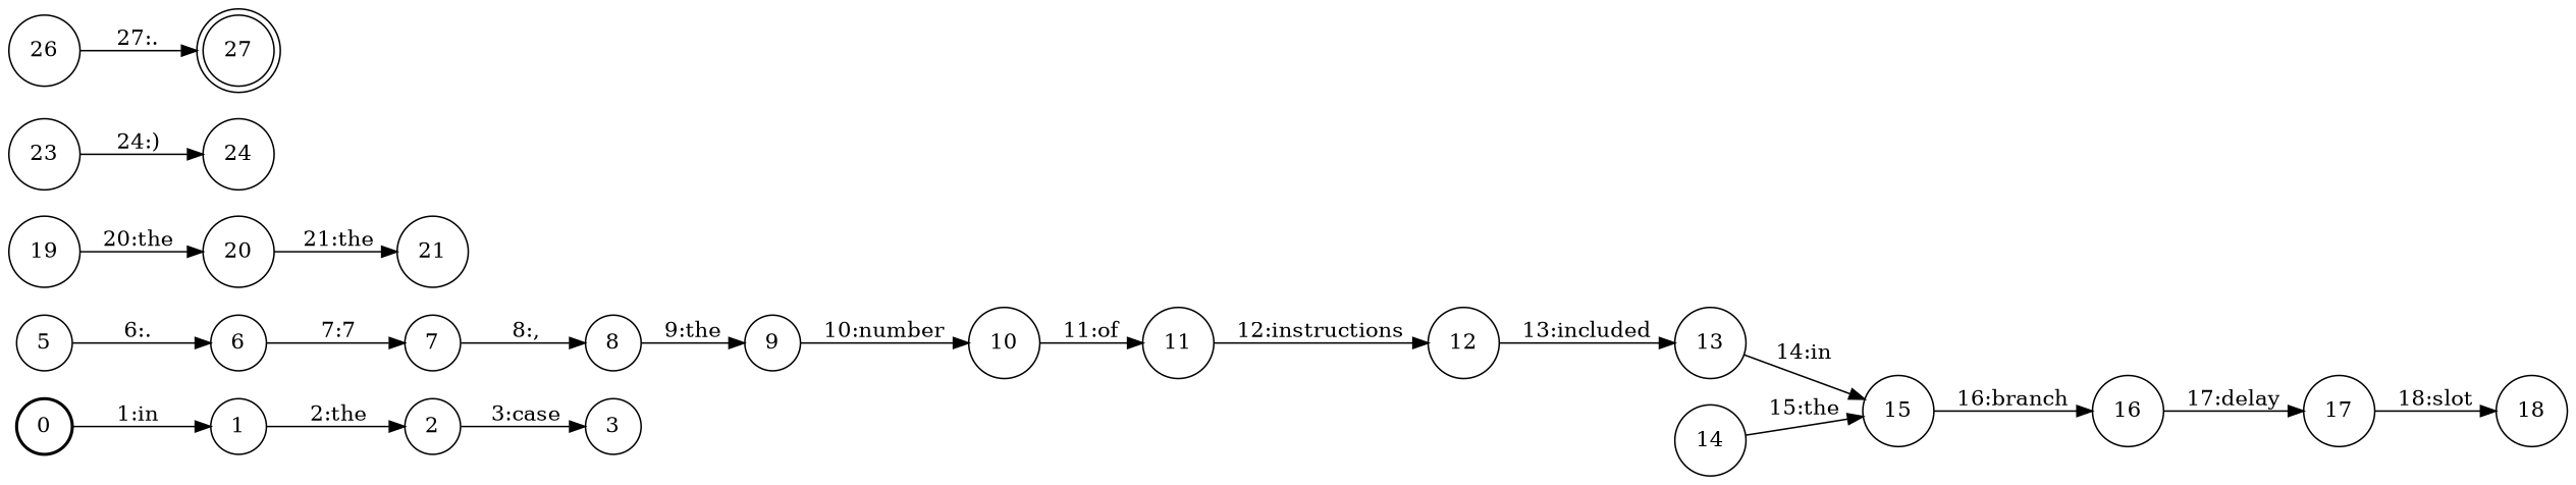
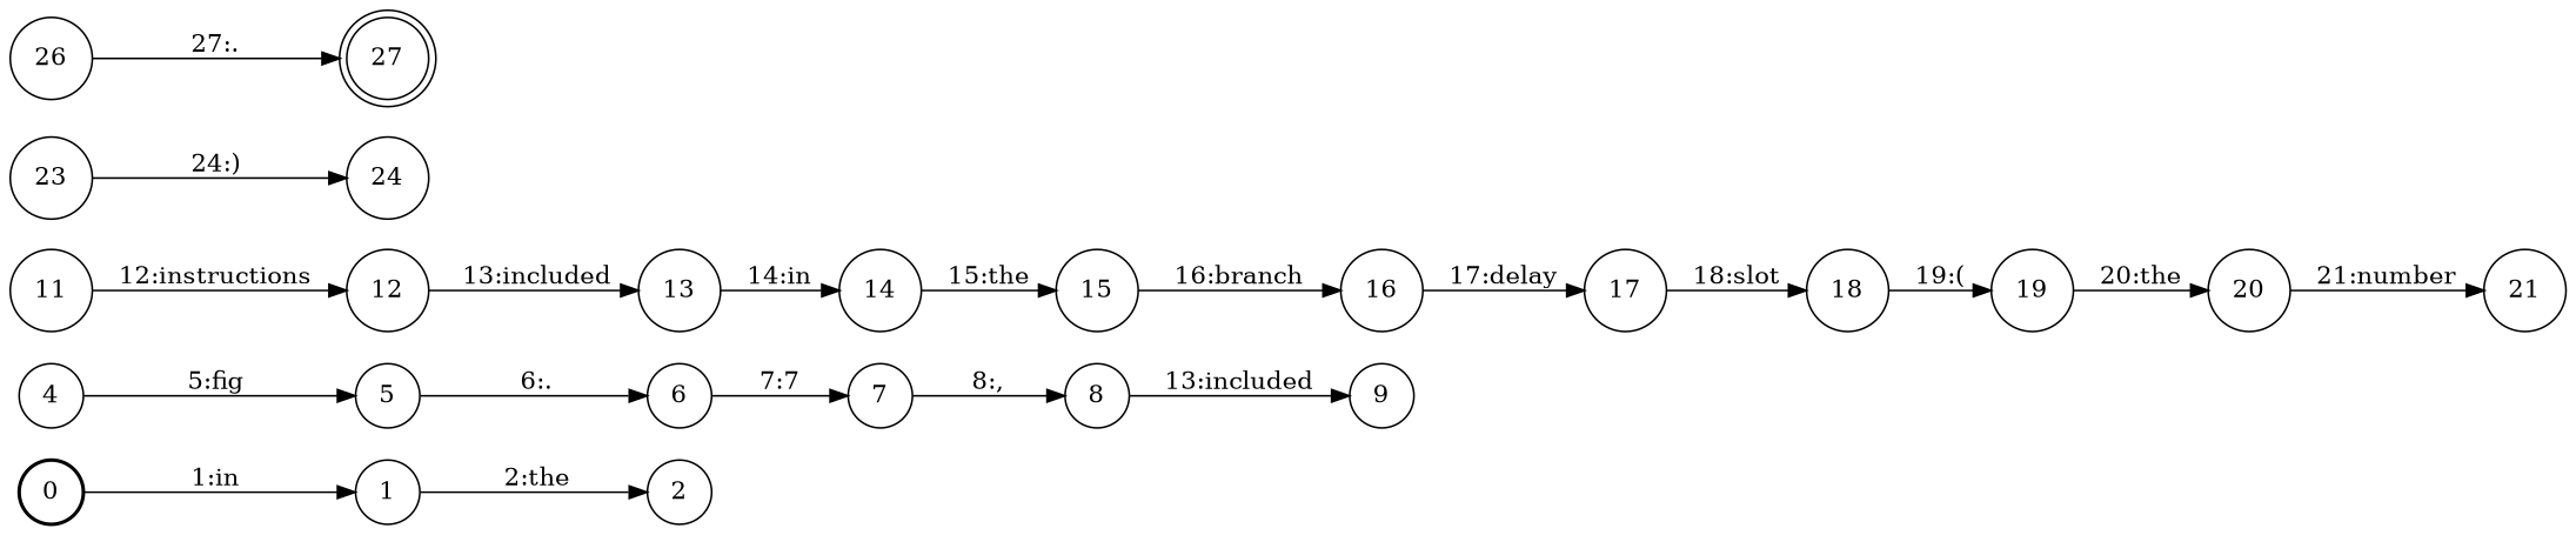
  digraph {
    nodesep=0.25
    rankdir=LR
    ranksep=0.4
    node [fontsize=14 shape=circle style=solid]
    edge [fontsize=14]
    n1 [label=0 style=bold]
    n2 [label=1]
    n3 [label=2]
-   n4 [label=3]
+   n5 [label=4]
    n6 [label=5]
    n7 [label=6]
    n8 [label=7]
    n9 [label=8]
    n10 [label=9]
-   n11 [label=10]
    n12 [label=11]
    n13 [label=12]
    n14 [label=13]
    n15 [label=14]
    n16 [label=15]
    n17 [label=16]
    n18 [label=17]
    n19 [label=18]
    n20 [label=19]
    n21 [label=20]
    n22 [label=21]
    n23 [label=23]
    n24 [label=24]
    n25 [label=26]
    n26 [label=27 shape=doublecircle]
    n1 -> n2 [label="1:in"]
    n2 -> n3 [label="2:the"]
-   n3 -> n4 [label="3:case"]
+   n5 -> n6 [label="5:fig"]
    n6 -> n7 [label="6:."]
    n7 -> n8 [label="7:7"]
    n8 -> n9 [label="8:,"]
-   n9 -> n10 [label="9:the"]
-   n10 -> n11 [label="10:number"]
-   n11 -> n12 [label="11:of"]
+   n9 -> n10 [label="13:included"]
    n12 -> n13 [label="12:instructions"]
    n13 -> n14 [label="13:included"]
-   n14 -> n16 [label="14:in"]
+   n14 -> n15 [label="14:in"]
    n15 -> n16 [label="15:the"]
    n16 -> n17 [label="16:branch"]
    n17 -> n18 [label="17:delay"]
    n18 -> n19 [label="18:slot"]
+   n19 -> n20 [label="19:("]
    n20 -> n21 [label="20:the"]
-   n21 -> n22 [label="21:the"]
+   n21 -> n22 [label="21:number"]
    n23 -> n24 [label="24:)"]
    n25 -> n26 [label="27:."]
  }
